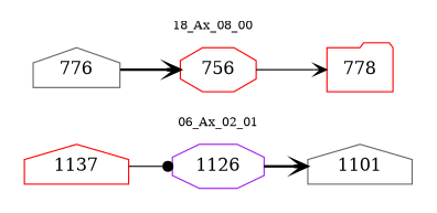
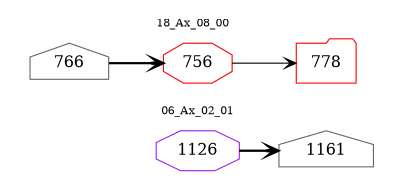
  digraph {
    rankdir=LR
    node [color=red shape=house]
    edge [arrowhead=vee color=black style=solid]
-   n1 [label=1137]
    n2 [color=purple label=1126 shape=octagon]
-   n3 [color=gray40 label=1101]
-   n4 [color=gray40 label=776]
+   n3 [color=gray40 label=1161]
+   n4 [color=gray40 label=766]
    n5 [label=756 shape=octagon]
    n6 [label=778 shape=folder]
    subgraph cluster_1 {
      color=white
      fontsize=10
      label="06_Ax_02_01"
-     n1
      n2
      n3
    }
    subgraph cluster_2 {
      color=white
      fontsize=10
      label="18_Ax_08_00"
      n4
      n5
      n6
    }
-   n1 -> n2 [arrowhead=dot]
    n2 -> n3 [style=bold]
    n4 -> n5 [style=bold]
    n5 -> n6
  }
